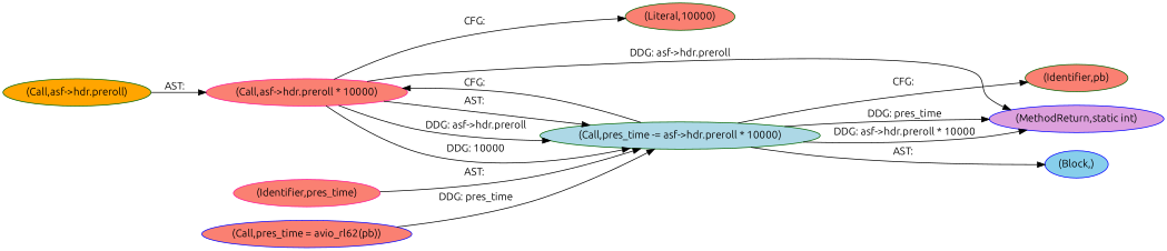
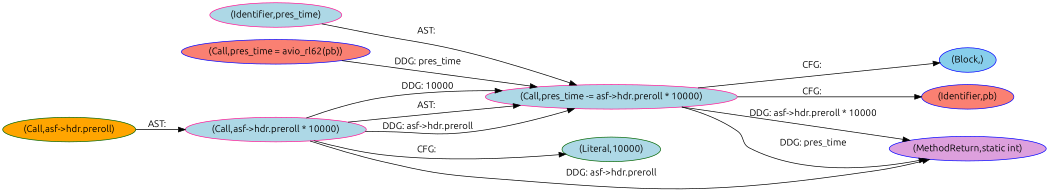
  digraph {
    fontname=Ubuntu
    rankdir=LR
    node [color=deeppink fillcolor=lightblue fontname=Ubuntu style=filled]
    edge [fontname=Ubuntu]
-   n1 [fillcolor=salmon label="(Call,asf->hdr.preroll * 10000)"]
-   n2 [color=darkgreen label="(Call,pres_time -= asf->hdr.preroll * 10000)"]
+   n1 [label="(Call,asf->hdr.preroll * 10000)"]
+   n2 [label="(Call,pres_time -= asf->hdr.preroll * 10000)"]
    n3 [color=blue fillcolor=plum label="(MethodReturn,static int)"]
-   n4 [color=darkgreen fillcolor=salmon label="(Literal,10000)"]
+   n4 [color=darkgreen label="(Literal,10000)"]
    n5 [color=blue fillcolor=skyblue label="(Block,)"]
-   n6 [color=darkgreen fillcolor=salmon label="(Identifier,pb)"]
-   n7 [fillcolor=salmon label="(Identifier,pres_time)"]
+   n6 [color=blue fillcolor=salmon label="(Identifier,pb)"]
+   n7 [label="(Identifier,pres_time)"]
    n8 [color=blue fillcolor=salmon label="(Call,pres_time = avio_rl62(pb))"]
    n9 [color=darkgreen fillcolor=orange label="(Call,asf->hdr.preroll)"]
    n1 -> n2 [label="AST: "]
    n1 -> n2 [label="DDG: asf->hdr.preroll"]
    n1 -> n2 [label="DDG: 10000"]
    n1 -> n3 [label="DDG: asf->hdr.preroll"]
    n1 -> n4 [label="CFG: "]
-   n2 -> n1 [label="CFG: "]
    n2 -> n3 [label="DDG: pres_time"]
    n2 -> n3 [label="DDG: asf->hdr.preroll * 10000"]
-   n2 -> n5 [label="AST: "]
+   n2 -> n5 [label="CFG: "]
    n2 -> n6 [label="CFG: "]
    n7 -> n2 [label="AST: "]
    n8 -> n2 [label="DDG: pres_time"]
    n9 -> n1 [label="AST: "]
  }
